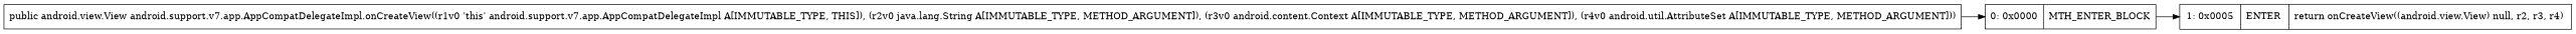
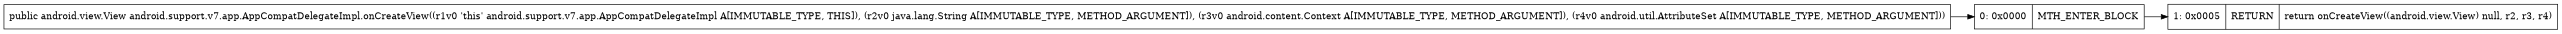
  digraph {
    rankdir=LR
    node [shape=record]
    n1 [label="{0\:\ 0x0000|MTH_ENTER_BLOCK\l}"]
-   n2 [label="{1\:\ 0x0005|ENTER\l|return onCreateView((android.view.View) null, r2, r3, r4)\l}"]
+   n2 [label="{1\:\ 0x0005|RETURN\l|return onCreateView((android.view.View) null, r2, r3, r4)\l}"]
    n3 [label="{public android.view.View android.support.v7.app.AppCompatDelegateImpl.onCreateView((r1v0 'this' android.support.v7.app.AppCompatDelegateImpl A[IMMUTABLE_TYPE, THIS]), (r2v0 java.lang.String A[IMMUTABLE_TYPE, METHOD_ARGUMENT]), (r3v0 android.content.Context A[IMMUTABLE_TYPE, METHOD_ARGUMENT]), (r4v0 android.util.AttributeSet A[IMMUTABLE_TYPE, METHOD_ARGUMENT])) }"]
    n1 -> n2
    n3 -> n1
  }
